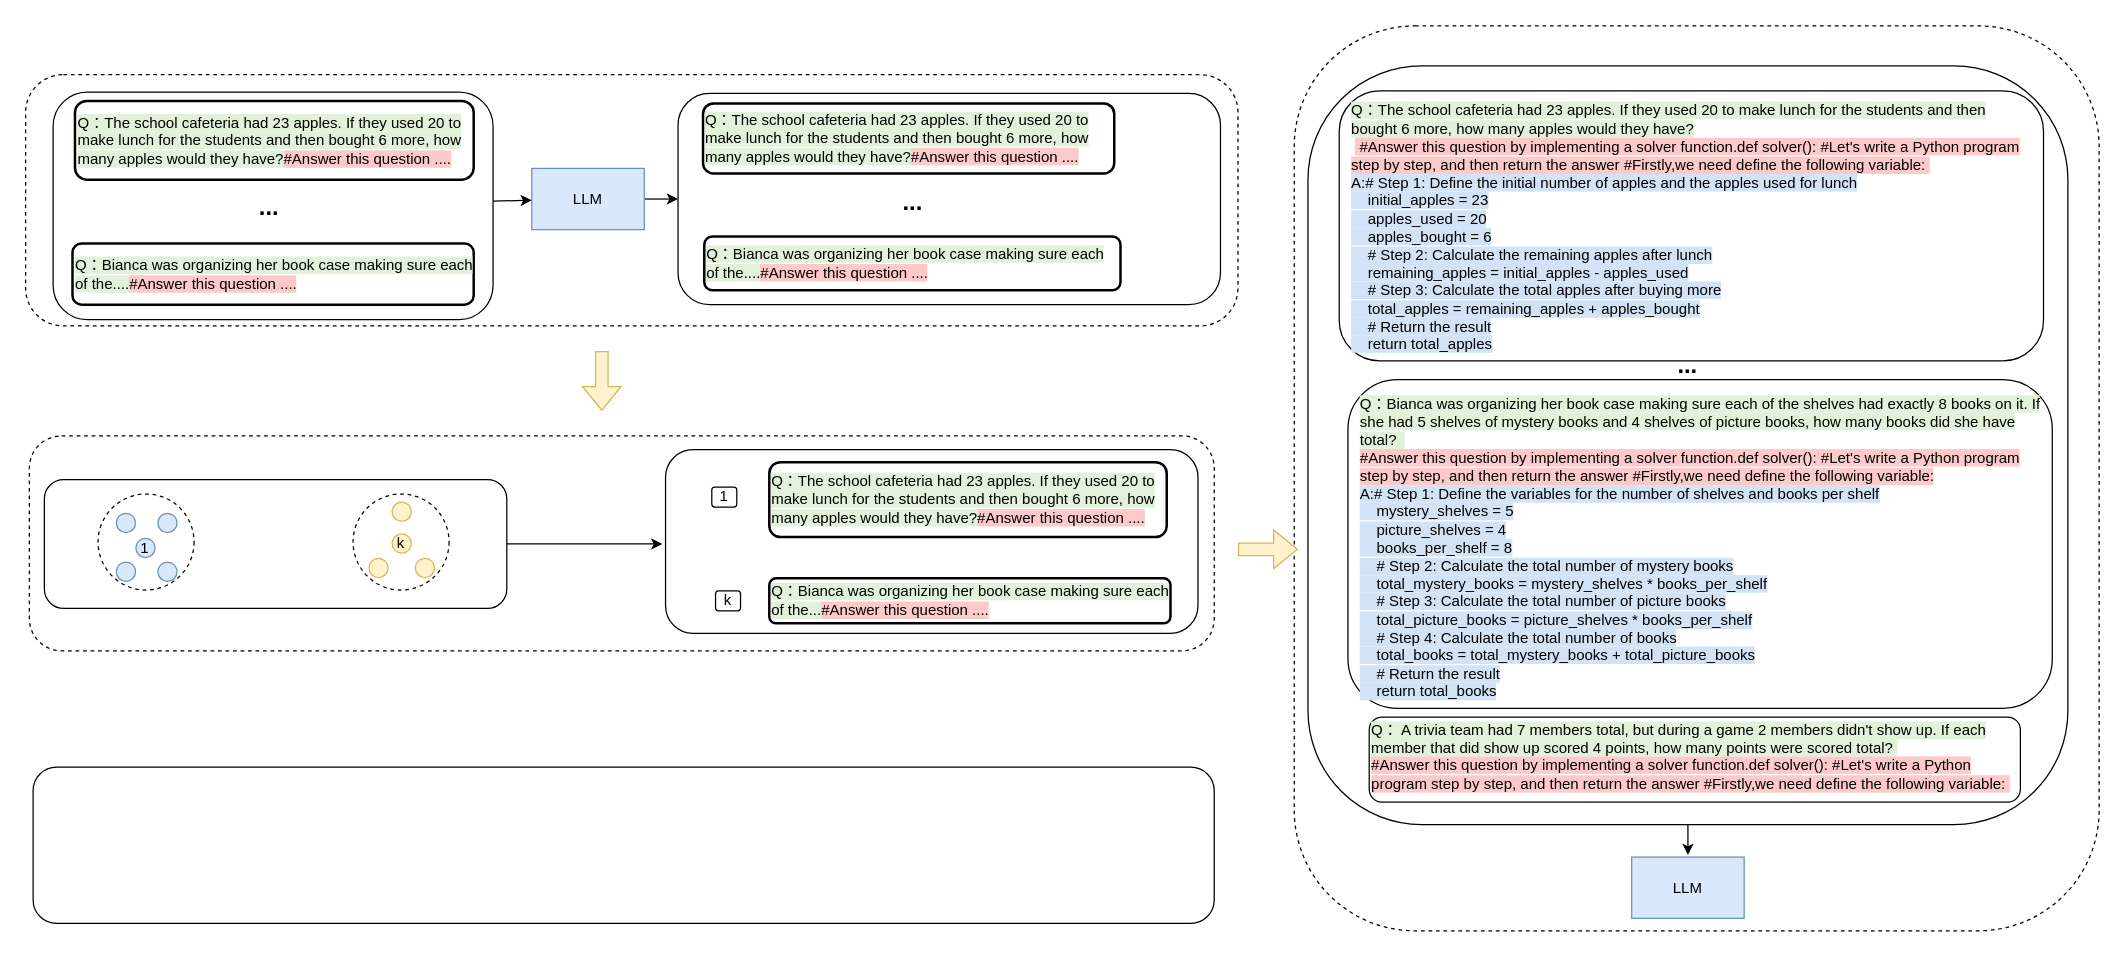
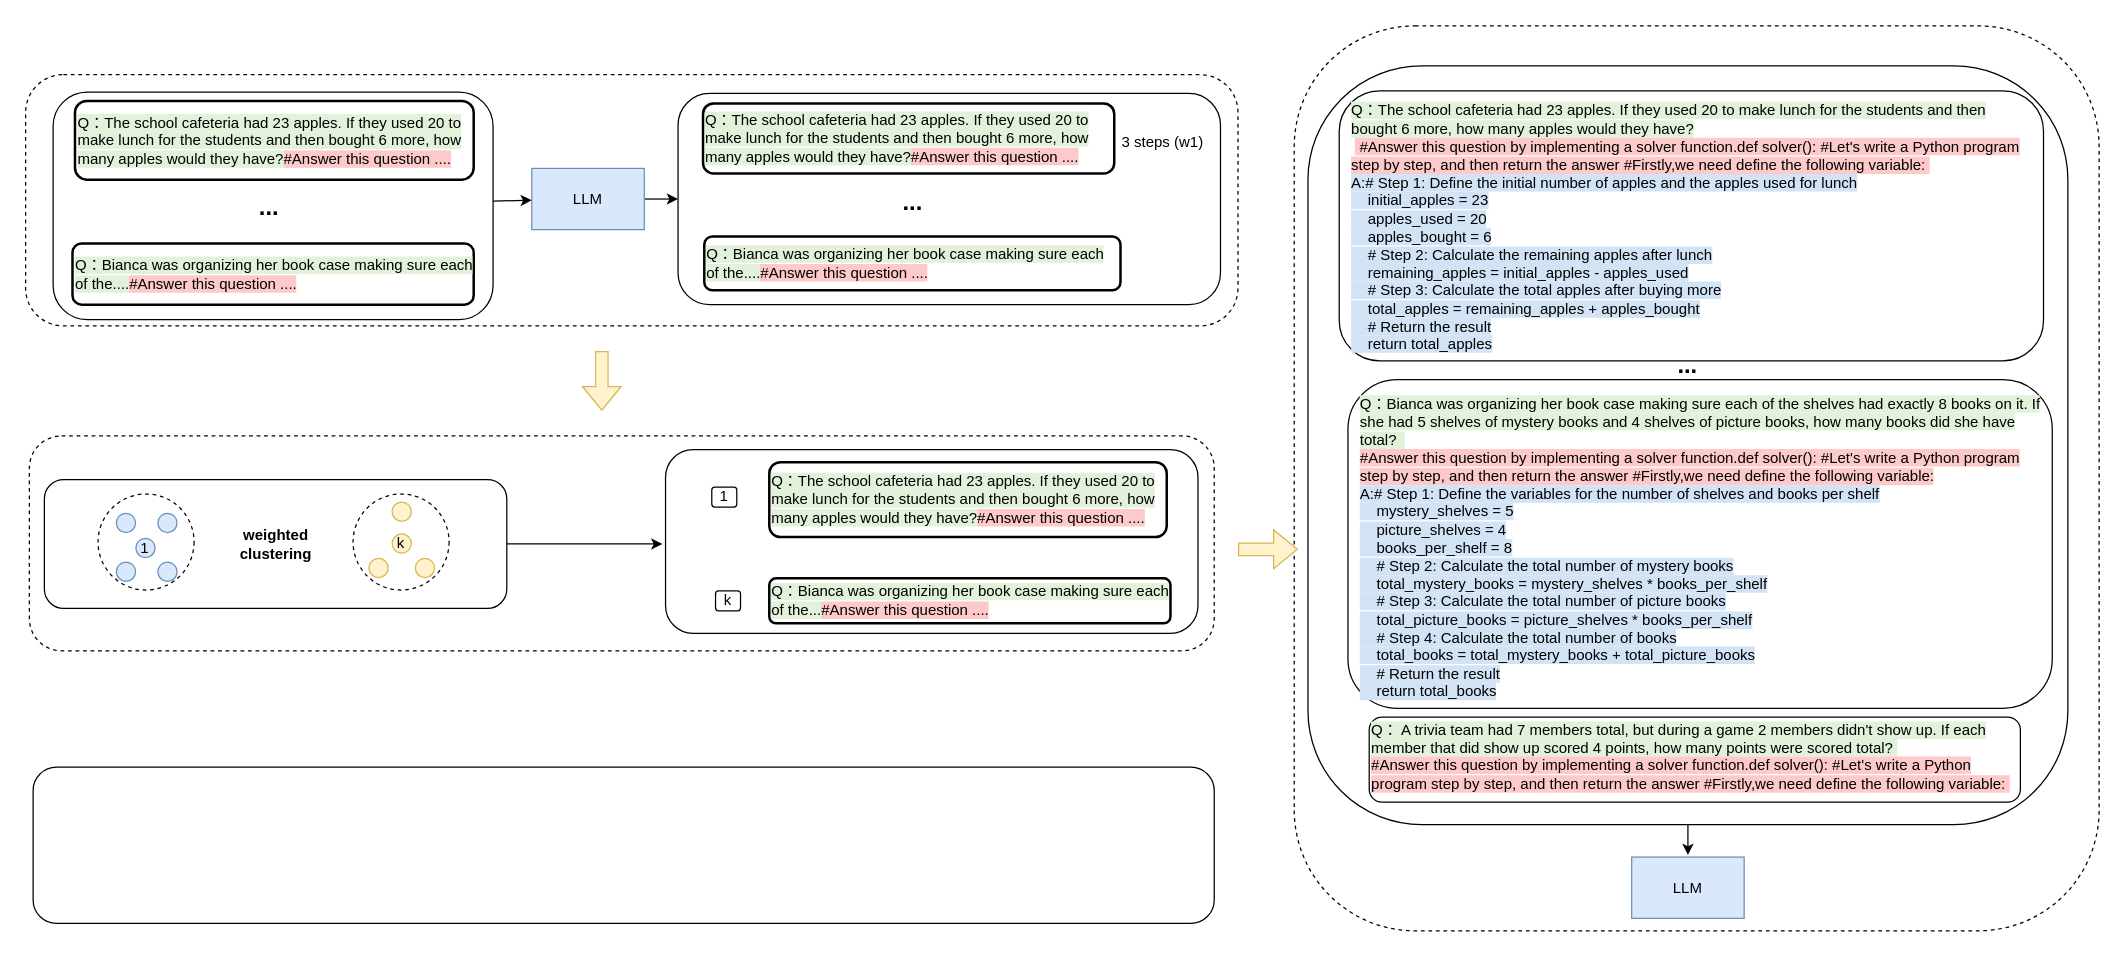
  <mxCell id="0" />
  <mxCell id="1" parent="0" />
  <mxCell id="2" value="" style="rounded=1;whiteSpace=wrap;html=1;dashed=1;" vertex="1" parent="1"><mxGeometry x="1035" y="20" width="644" height="724" as="geometry" /></mxCell>
  <mxCell id="3" value="" style="shape=flexArrow;endArrow=classic;html=1;rounded=0;fillColor=#fff2cc;strokeColor=#d6b656;" edge="1" parent="1"><mxGeometry width="50" height="50" relative="1" as="geometry"><mxPoint x="481" y="280" as="sourcePoint" /><mxPoint x="481" y="328" as="targetPoint" /></mxGeometry></mxCell>
  <mxCell id="4" value="" style="shape=flexArrow;endArrow=classic;html=1;rounded=0;fillColor=#fff2cc;strokeColor=#d6b656;" edge="1" parent="1"><mxGeometry width="50" height="50" relative="1" as="geometry"><mxPoint x="990" y="438.73" as="sourcePoint" /><mxPoint x="1038" y="438.73" as="targetPoint" /></mxGeometry></mxCell>
  <mxCell id="5" value="" style="group" vertex="1" connectable="0" parent="1"><mxGeometry x="35" y="359" width="936" height="161" as="geometry" /></mxCell>
  <mxCell id="6" value="" style="group" vertex="1" connectable="0" parent="5"><mxGeometry y="24" width="936" height="137" as="geometry" /></mxCell>
  <mxCell id="7" value="" style="rounded=1;whiteSpace=wrap;html=1;dashed=1;" vertex="1" parent="6"><mxGeometry x="-12" y="-35" width="948" height="172" as="geometry" /></mxCell>
  <mxCell id="8" style="edgeStyle=orthogonalEdgeStyle;rounded=0;orthogonalLoop=1;jettySize=auto;html=1;" edge="1" parent="6" source="9"><mxGeometry relative="1" as="geometry"><mxPoint x="494.487" y="51.5" as="targetPoint" /></mxGeometry></mxCell>
  <mxCell id="9" value="" style="rounded=1;whiteSpace=wrap;html=1;" vertex="1" parent="6"><mxGeometry width="370" height="103" as="geometry" /></mxCell>
+ <mxCell id="10" value="&lt;b&gt;weighted&lt;br&gt;clustering&lt;/b&gt;" style="text;strokeColor=none;align=center;fillColor=none;html=1;verticalAlign=middle;whiteSpace=wrap;rounded=0;" vertex="1" parent="6"><mxGeometry x="155.712" y="36.5" width="58.575" height="30" as="geometry" /></mxCell>
  <mxCell id="11" value="" style="group" vertex="1" connectable="0" parent="6"><mxGeometry x="42.955" y="11.5" width="78.1" height="80" as="geometry" /></mxCell>
  <mxCell id="12" value="" style="ellipse;whiteSpace=wrap;html=1;aspect=fixed;dashed=1;" vertex="1" parent="11"><mxGeometry width="76.834" height="76.834" as="geometry" /></mxCell>
  <mxCell id="13" value="" style="ellipse;whiteSpace=wrap;html=1;aspect=fixed;fillColor=#dae8fc;strokeColor=#6c8ebf;" vertex="1" parent="11"><mxGeometry x="14.644" y="15.5" width="15.367" height="15.367" as="geometry" /></mxCell>
  <mxCell id="14" value="" style="ellipse;whiteSpace=wrap;html=1;aspect=fixed;fillColor=#dae8fc;strokeColor=#6c8ebf;" vertex="1" parent="11"><mxGeometry x="47.836" y="15.5" width="15.367" height="15.367" as="geometry" /></mxCell>
  <mxCell id="15" value="1" style="ellipse;whiteSpace=wrap;html=1;aspect=fixed;fillColor=#dae8fc;strokeColor=#6c8ebf;" vertex="1" parent="11"><mxGeometry x="30.264" y="35.5" width="15.367" height="15.367" as="geometry" /></mxCell>
  <mxCell id="16" value="" style="ellipse;whiteSpace=wrap;html=1;aspect=fixed;fillColor=#dae8fc;strokeColor=#6c8ebf;" vertex="1" parent="11"><mxGeometry x="14.644" y="54.5" width="15.367" height="15.367" as="geometry" /></mxCell>
  <mxCell id="17" value="" style="ellipse;whiteSpace=wrap;html=1;aspect=fixed;fillColor=#dae8fc;strokeColor=#6c8ebf;" vertex="1" parent="11"><mxGeometry x="47.836" y="54.5" width="15.367" height="15.367" as="geometry" /></mxCell>
  <mxCell id="18" value="" style="group" vertex="1" connectable="0" parent="6"><mxGeometry x="246.992" y="11.5" width="78.1" height="80" as="geometry" /></mxCell>
  <mxCell id="19" value="" style="ellipse;whiteSpace=wrap;html=1;aspect=fixed;dashed=1;" vertex="1" parent="18"><mxGeometry width="76.834" height="76.834" as="geometry" /></mxCell>
  <mxCell id="20" value="" style="ellipse;whiteSpace=wrap;html=1;aspect=fixed;fillColor=#fff2cc;strokeColor=#d6b656;" vertex="1" parent="18"><mxGeometry x="31.24" y="6.5" width="15.367" height="15.367" as="geometry" /></mxCell>
  <mxCell id="21" value="" style="ellipse;whiteSpace=wrap;html=1;aspect=fixed;fillColor=#fff2cc;strokeColor=#d6b656;" vertex="1" parent="18"><mxGeometry x="12.691" y="51.5" width="15.367" height="15.367" as="geometry" /></mxCell>
  <mxCell id="22" value="" style="ellipse;whiteSpace=wrap;html=1;aspect=fixed;fillColor=#fff2cc;strokeColor=#d6b656;" vertex="1" parent="18"><mxGeometry x="49.789" y="51.5" width="15.367" height="15.367" as="geometry" /></mxCell>
  <mxCell id="23" value="k" style="ellipse;whiteSpace=wrap;html=1;aspect=fixed;fillColor=#fff2cc;strokeColor=#d6b656;" vertex="1" parent="18"><mxGeometry x="31.24" y="32" width="15.367" height="15.367" as="geometry" /></mxCell>
  <mxCell id="24" value="" style="group" vertex="1" connectable="0" parent="5"><mxGeometry x="497" width="426" height="147" as="geometry" /></mxCell>
  <mxCell id="25" value="" style="rounded=1;whiteSpace=wrap;html=1;" vertex="1" parent="24"><mxGeometry width="426" height="147" as="geometry" /></mxCell>
  <mxCell id="26" value="&lt;span style=&quot;background-color: rgb(226, 241, 218);&quot;&gt;Q：The school cafeteria had 23 apples. If they used 20 to make lunch for the students and then bought 6 more, how many apples would they have?&lt;/span&gt;&lt;span style=&quot;background-color: rgb(253, 202, 201);&quot;&gt;#Answer this question ....&lt;/span&gt;" style="rounded=1;whiteSpace=wrap;html=1;strokeWidth=2;align=left;" vertex="1" parent="24"><mxGeometry x="83" y="10" width="318" height="60" as="geometry" /></mxCell>
  <mxCell id="27" value="&lt;span style=&quot;background-color: rgb(226, 241, 218);&quot;&gt;Q：Bianca was organizing her book case making sure each of the...&lt;/span&gt;&lt;span style=&quot;background-color: rgb(253, 202, 201);&quot;&gt;#Answer this question ....&lt;/span&gt;" style="rounded=1;whiteSpace=wrap;html=1;strokeWidth=2;align=left;" vertex="1" parent="24"><mxGeometry x="83" y="103" width="321" height="36" as="geometry" /></mxCell>
  <mxCell id="28" value="1" style="rounded=1;whiteSpace=wrap;html=1;" vertex="1" parent="24"><mxGeometry x="37" y="30" width="20" height="16" as="geometry" /></mxCell>
  <mxCell id="29" value="k" style="rounded=1;whiteSpace=wrap;html=1;" vertex="1" parent="24"><mxGeometry x="40" y="113" width="20" height="16" as="geometry" /></mxCell>
  <mxCell id="30" value="" style="group" vertex="1" connectable="0" parent="1"><mxGeometry x="20" y="59" width="970" height="201" as="geometry" /></mxCell>
  <mxCell id="31" value="" style="rounded=1;whiteSpace=wrap;html=1;dashed=1;" vertex="1" parent="30"><mxGeometry width="970" height="201" as="geometry" /></mxCell>
  <mxCell id="32" style="edgeStyle=none;rounded=0;orthogonalLoop=1;jettySize=auto;html=1;exitX=1;exitY=0.5;exitDx=0;exitDy=0;entryX=0;entryY=0.5;entryDx=0;entryDy=0;" edge="1" parent="30" source="33" target="41"><mxGeometry relative="1" as="geometry" /></mxCell>
  <mxCell id="33" value="LLM" style="rounded=0;whiteSpace=wrap;html=1;fillColor=#dae8fc;strokeColor=#6c8ebf;" vertex="1" parent="30"><mxGeometry x="405" y="75" width="90" height="49" as="geometry" /></mxCell>
  <mxCell id="34" value="" style="group" vertex="1" connectable="0" parent="30"><mxGeometry x="22" y="14" width="352" height="182" as="geometry" /></mxCell>
  <mxCell id="35" value="" style="rounded=1;whiteSpace=wrap;html=1;" vertex="1" parent="34"><mxGeometry width="352" height="182" as="geometry" /></mxCell>
  <mxCell id="36" value="&lt;span style=&quot;background-color: rgb(226, 241, 218);&quot;&gt;Q：The school cafeteria had 23 apples. If they used 20 to make lunch for the students and then bought 6 more, how many apples would they have?&lt;/span&gt;&lt;span style=&quot;background-color: rgb(253, 202, 201);&quot;&gt;#Answer this question ....&lt;/span&gt;" style="rounded=1;whiteSpace=wrap;html=1;strokeWidth=2;align=left;" vertex="1" parent="34"><mxGeometry x="17.5" y="7" width="319" height="63" as="geometry" /></mxCell>
  <mxCell id="37" value="&lt;span style=&quot;background-color: rgb(226, 241, 218);&quot;&gt;Q：Bianca was organizing her book case making sure each of the....&lt;/span&gt;&lt;span style=&quot;background-color: rgb(253, 202, 201);&quot;&gt;#Answer this question ....&lt;/span&gt;" style="rounded=1;whiteSpace=wrap;html=1;strokeWidth=2;align=left;" vertex="1" parent="34"><mxGeometry x="15.5" y="121" width="321" height="49" as="geometry" /></mxCell>
  <mxCell id="38" value="&lt;font style=&quot;font-size: 19px;&quot;&gt;&lt;b&gt;...&lt;/b&gt;&lt;/font&gt;" style="text;strokeColor=none;align=center;fillColor=none;html=1;verticalAlign=middle;whiteSpace=wrap;rounded=0;" vertex="1" parent="34"><mxGeometry x="143" y="78" width="60" height="30" as="geometry" /></mxCell>
  <mxCell id="39" style="edgeStyle=none;rounded=0;orthogonalLoop=1;jettySize=auto;html=1;exitX=0.5;exitY=1;exitDx=0;exitDy=0;" edge="1" parent="34" source="38" target="38"><mxGeometry relative="1" as="geometry" /></mxCell>
  <mxCell id="40" value="" style="group" vertex="1" connectable="0" parent="30"><mxGeometry x="522" y="15" width="434" height="169" as="geometry" /></mxCell>
  <mxCell id="41" value="" style="rounded=1;whiteSpace=wrap;html=1;" vertex="1" parent="40"><mxGeometry width="434" height="169" as="geometry" /></mxCell>
  <mxCell id="42" value="&lt;span style=&quot;background-color: rgb(226, 241, 218);&quot;&gt;Q：Bianca was organizing her book case making sure each of the....&lt;/span&gt;&lt;span style=&quot;background-color: rgb(253, 202, 201);&quot;&gt;#Answer this question ....&lt;/span&gt;" style="rounded=1;whiteSpace=wrap;html=1;strokeWidth=2;align=left;" vertex="1" parent="40"><mxGeometry x="21" y="114.5" width="333" height="43" as="geometry" /></mxCell>
  <mxCell id="43" value="&lt;span style=&quot;background-color: rgb(226, 241, 218);&quot;&gt;Q：The school cafeteria had 23 apples. If they used 20 to make lunch for the students and then bought 6 more, how many apples would they have?&lt;/span&gt;&lt;span style=&quot;background-color: rgb(253, 202, 201);&quot;&gt;#Answer this question ....&lt;/span&gt;" style="rounded=1;whiteSpace=wrap;html=1;strokeWidth=2;align=left;" vertex="1" parent="40"><mxGeometry x="20" y="8" width="329" height="56" as="geometry" /></mxCell>
  <mxCell id="44" value="&lt;font style=&quot;font-size: 19px;&quot;&gt;&lt;b&gt;...&lt;/b&gt;&lt;/font&gt;" style="text;strokeColor=none;align=center;fillColor=none;html=1;verticalAlign=middle;whiteSpace=wrap;rounded=0;" vertex="1" parent="40"><mxGeometry x="157.5" y="73" width="60" height="30" as="geometry" /></mxCell>
+ <mxCell id="45" value="3 steps (w1)" style="text;strokeColor=none;align=center;fillColor=none;html=1;verticalAlign=middle;whiteSpace=wrap;rounded=0;" vertex="1" parent="40"><mxGeometry x="349" y="24" width="78" height="30" as="geometry" /></mxCell>
  <mxCell id="46" value="" style="edgeStyle=none;rounded=0;orthogonalLoop=1;jettySize=auto;html=1;" edge="1" parent="30" source="35" target="33"><mxGeometry relative="1" as="geometry" /></mxCell>
  <mxCell id="47" style="edgeStyle=orthogonalEdgeStyle;rounded=0;orthogonalLoop=1;jettySize=auto;html=1;" edge="1" parent="1" source="48"><mxGeometry relative="1" as="geometry"><mxPoint x="1350" y="683.333" as="targetPoint" /></mxGeometry></mxCell>
  <mxCell id="48" value="" style="rounded=1;whiteSpace=wrap;html=1;container=0;" vertex="1" parent="1"><mxGeometry x="1046" y="52" width="608" height="607" as="geometry" /></mxCell>
  <mxCell id="49" value="&lt;div&gt;&lt;span style=&quot;background-color: rgb(226, 241, 218);&quot;&gt;Q：The school cafeteria had 23 apples. If they used 20 to make lunch for the students and then bought 6 more, how many apples would they have?&lt;/span&gt;&lt;/div&gt;&lt;div&gt;&amp;nbsp;&lt;span style=&quot;background-color: rgb(253, 202, 201);&quot;&gt; #Answer this question by implementing a solver function.def solver(): #Let's write a Python program step by step, and then return the answer #Firstly,we need define the following variable: &lt;/span&gt;&lt;/div&gt;&lt;div&gt;&lt;span style=&quot;background-color: rgb(209, 227, 245);&quot;&gt;A:# Step 1: Define the initial number of apples and the apples used for lunch&lt;/span&gt;&lt;/div&gt;&lt;div&gt;&lt;span style=&quot;background-color: rgb(209, 227, 245);&quot;&gt;&amp;nbsp; &amp;nbsp; initial_apples = 23&lt;/span&gt;&lt;/div&gt;&lt;div&gt;&lt;span style=&quot;background-color: rgb(209, 227, 245);&quot;&gt;&amp;nbsp; &amp;nbsp; apples_used = 20&lt;/span&gt;&lt;/div&gt;&lt;div&gt;&lt;span style=&quot;background-color: rgb(209, 227, 245);&quot;&gt;&amp;nbsp; &amp;nbsp; apples_bought = 6&lt;/span&gt;&lt;/div&gt;&lt;div&gt;&lt;span style=&quot;background-color: rgb(209, 227, 245);&quot;&gt;&amp;nbsp; &amp;nbsp; # Step 2: Calculate the remaining apples after lunch&lt;/span&gt;&lt;/div&gt;&lt;div&gt;&lt;span style=&quot;background-color: rgb(209, 227, 245);&quot;&gt;&amp;nbsp; &amp;nbsp; remaining_apples = initial_apples - apples_used&lt;/span&gt;&lt;/div&gt;&lt;div&gt;&lt;span style=&quot;background-color: rgb(209, 227, 245);&quot;&gt;&amp;nbsp; &amp;nbsp; # Step 3: Calculate the total apples after buying more&lt;/span&gt;&lt;/div&gt;&lt;div&gt;&lt;span style=&quot;background-color: rgb(209, 227, 245);&quot;&gt;&amp;nbsp; &amp;nbsp; total_apples = remaining_apples + apples_bought&lt;/span&gt;&lt;/div&gt;&lt;div&gt;&lt;span style=&quot;background-color: rgb(209, 227, 245);&quot;&gt;&amp;nbsp; &amp;nbsp; # Return the result&lt;/span&gt;&lt;/div&gt;&lt;div&gt;&lt;span style=&quot;background-color: rgb(209, 227, 245);&quot;&gt;&amp;nbsp; &amp;nbsp; return total_apples&lt;/span&gt;&lt;/div&gt;&lt;div&gt;&lt;br&gt;&lt;/div&gt;&lt;div&gt;&lt;br&gt;&lt;/div&gt;" style="rounded=1;whiteSpace=wrap;html=1;align=left;spacingLeft=10;spacingBottom=-17;spacingRight=10;spacingTop=15;spacing=0;container=0;" vertex="1" parent="1"><mxGeometry x="1071" y="72" width="563.5" height="216" as="geometry" /></mxCell>
  <mxCell id="50" value="&lt;div&gt;&lt;div&gt;&lt;span style=&quot;background-color: rgb(226, 241, 218);&quot;&gt;Q：Bianca was organizing her book case making sure each of the shelves had exactly 8 books on it. If she had 5 shelves of mystery books and 4 shelves of picture books, how many books did she have total?  &lt;/span&gt;&lt;/div&gt;&lt;div&gt;&lt;span style=&quot;background-color: rgb(253, 202, 201);&quot;&gt;#Answer this question by implementing a solver function.def solver(): #Let's write a Python program step by step, and then return the answer #Firstly,we need define the following variable:&lt;/span&gt; &lt;/div&gt;&lt;div&gt;&lt;span style=&quot;background-color: rgb(209, 227, 245);&quot;&gt;A:# Step 1: Define the variables for the number of shelves and books per shelf&lt;/span&gt;&lt;/div&gt;&lt;div&gt;&lt;span style=&quot;background-color: rgb(209, 227, 245);&quot;&gt;&amp;nbsp; &amp;nbsp; mystery_shelves = 5&lt;/span&gt;&lt;/div&gt;&lt;div&gt;&lt;span style=&quot;background-color: rgb(209, 227, 245);&quot;&gt;&amp;nbsp; &amp;nbsp; picture_shelves = 4&lt;/span&gt;&lt;/div&gt;&lt;div&gt;&lt;span style=&quot;background-color: rgb(209, 227, 245);&quot;&gt;&amp;nbsp; &amp;nbsp; books_per_shelf = 8&lt;/span&gt;&lt;/div&gt;&lt;div&gt;&lt;span style=&quot;background-color: rgb(209, 227, 245);&quot;&gt;&amp;nbsp; &amp;nbsp; # Step 2: Calculate the total number of mystery books&lt;/span&gt;&lt;/div&gt;&lt;div&gt;&lt;span style=&quot;background-color: rgb(209, 227, 245);&quot;&gt;&amp;nbsp; &amp;nbsp; total_mystery_books = mystery_shelves * books_per_shelf&lt;/span&gt;&lt;/div&gt;&lt;div&gt;&lt;span style=&quot;background-color: rgb(209, 227, 245);&quot;&gt;&amp;nbsp; &amp;nbsp; # Step 3: Calculate the total number of picture books&lt;/span&gt;&lt;/div&gt;&lt;div&gt;&lt;span style=&quot;background-color: rgb(209, 227, 245);&quot;&gt;&amp;nbsp; &amp;nbsp; total_picture_books = picture_shelves * books_per_shelf&lt;/span&gt;&lt;/div&gt;&lt;div&gt;&lt;span style=&quot;background-color: rgb(209, 227, 245);&quot;&gt;&amp;nbsp; &amp;nbsp; # Step 4: Calculate the total number of books&lt;/span&gt;&lt;/div&gt;&lt;div&gt;&lt;span style=&quot;background-color: rgb(209, 227, 245);&quot;&gt;&amp;nbsp; &amp;nbsp; total_books = total_mystery_books + total_picture_books&lt;/span&gt;&lt;/div&gt;&lt;div&gt;&lt;span style=&quot;background-color: rgb(209, 227, 245);&quot;&gt;&amp;nbsp; &amp;nbsp; # Return the result&lt;/span&gt;&lt;/div&gt;&lt;div&gt;&lt;span style=&quot;background-color: rgb(209, 227, 245);&quot;&gt;&amp;nbsp; &amp;nbsp; return total_books&lt;/span&gt;&lt;/div&gt;&lt;div&gt;&lt;br&gt;&lt;/div&gt;&lt;/div&gt;" style="rounded=1;whiteSpace=wrap;html=1;align=left;spacingLeft=10;spacingBottom=-3;spacingRight=10;spacingTop=18;spacing=0;container=0;" vertex="1" parent="1"><mxGeometry x="1078" y="303" width="563.5" height="263" as="geometry" /></mxCell>
  <mxCell id="51" value="&lt;div&gt;&lt;span style=&quot;background-color: rgb(226, 241, 218);&quot;&gt;Q： A trivia team had 7 members total, but during a game 2 members didn't show up. If each member that did show up scored 4 points, how many points were scored total? &lt;/span&gt; &lt;/div&gt;&lt;div&gt;&lt;span style=&quot;background-color: rgb(253, 202, 201);&quot;&gt;#Answer this question by implementing a solver function.def solver(): #Let's write a Python program step by step, and then return the answer #Firstly,we need define the following variable: &lt;/span&gt;&lt;/div&gt;&lt;div&gt;&lt;br&gt;&lt;/div&gt;" style="rounded=1;whiteSpace=wrap;html=1;align=left;spacingTop=9;container=0;" vertex="1" parent="1"><mxGeometry x="1095" y="573" width="521" height="68" as="geometry" /></mxCell>
  <mxCell id="52" value="&lt;font style=&quot;font-size: 19px;&quot;&gt;&lt;b&gt;...&lt;/b&gt;&lt;/font&gt;" style="text;strokeColor=none;align=center;fillColor=none;html=1;verticalAlign=middle;whiteSpace=wrap;rounded=0;container=0;" vertex="1" parent="1"><mxGeometry x="1320" y="277" width="60" height="30" as="geometry" /></mxCell>
  <mxCell id="53" value="LLM" style="rounded=0;whiteSpace=wrap;html=1;fillColor=#dae8fc;strokeColor=#6c8ebf;" vertex="1" parent="1"><mxGeometry x="1305" y="685" width="90" height="49" as="geometry" /></mxCell>
  <mxCell id="54" value="" style="rounded=1;whiteSpace=wrap;html=1;" vertex="1" parent="1"><mxGeometry x="26" y="613" width="945" height="125" as="geometry" /></mxCell>
